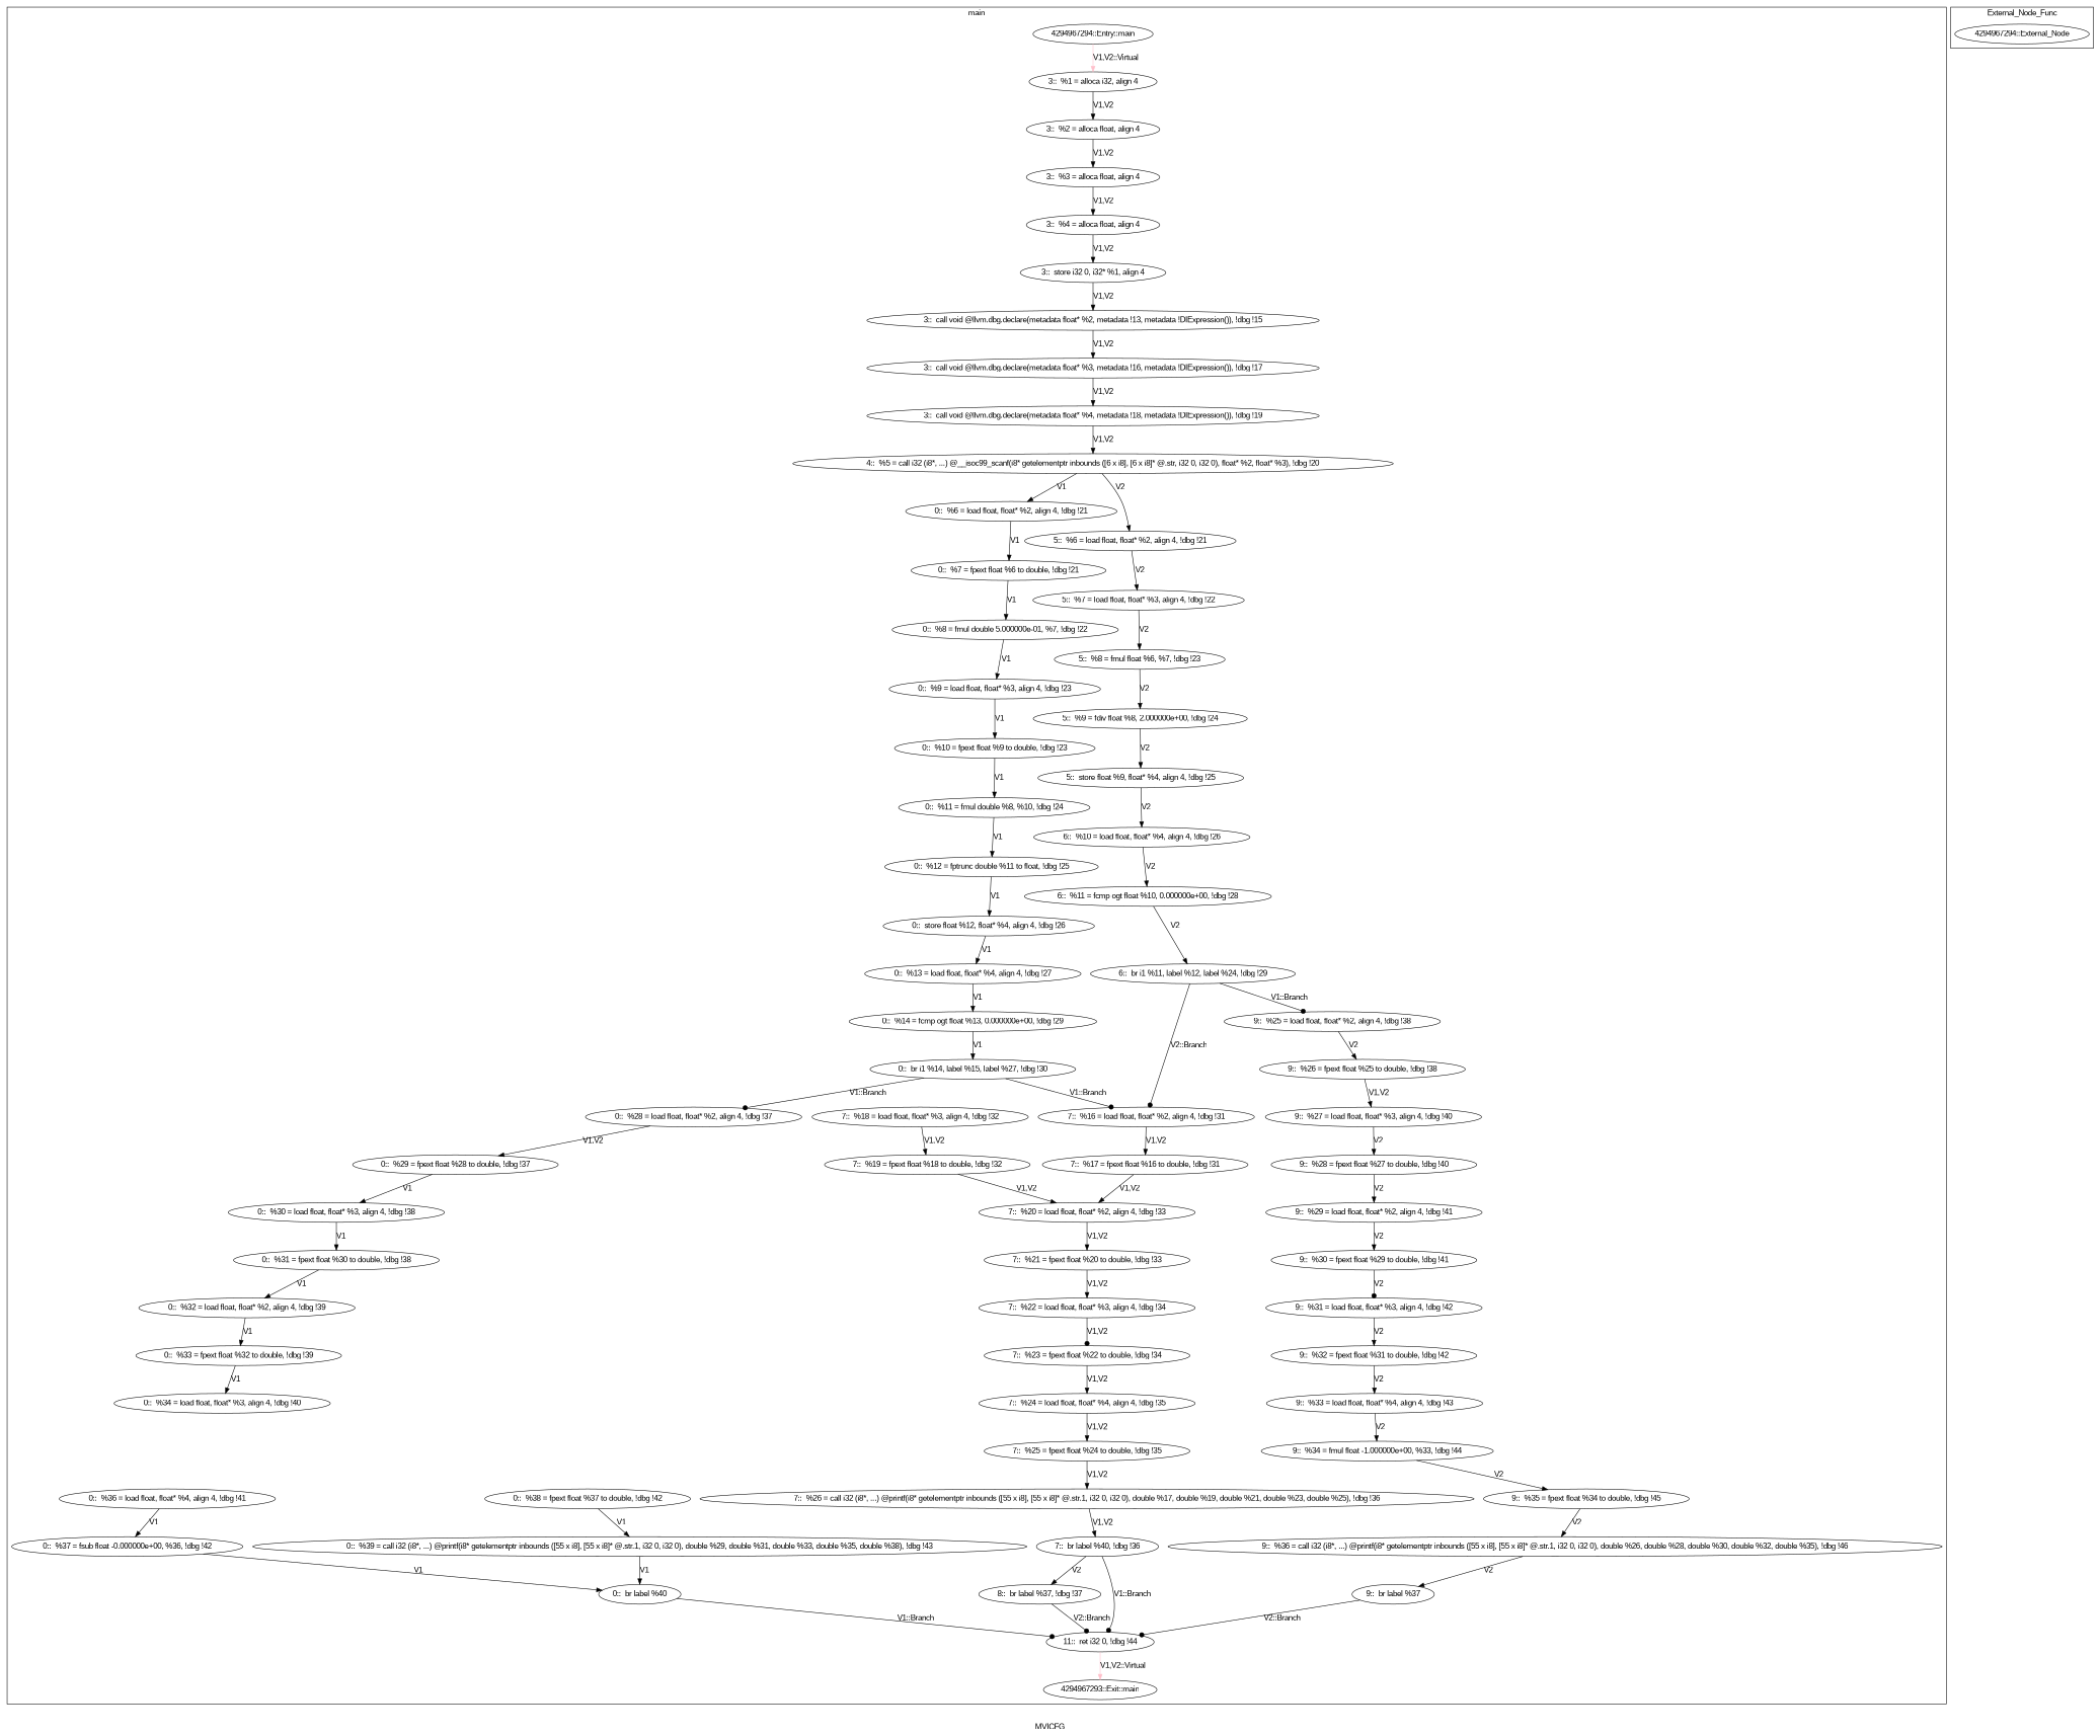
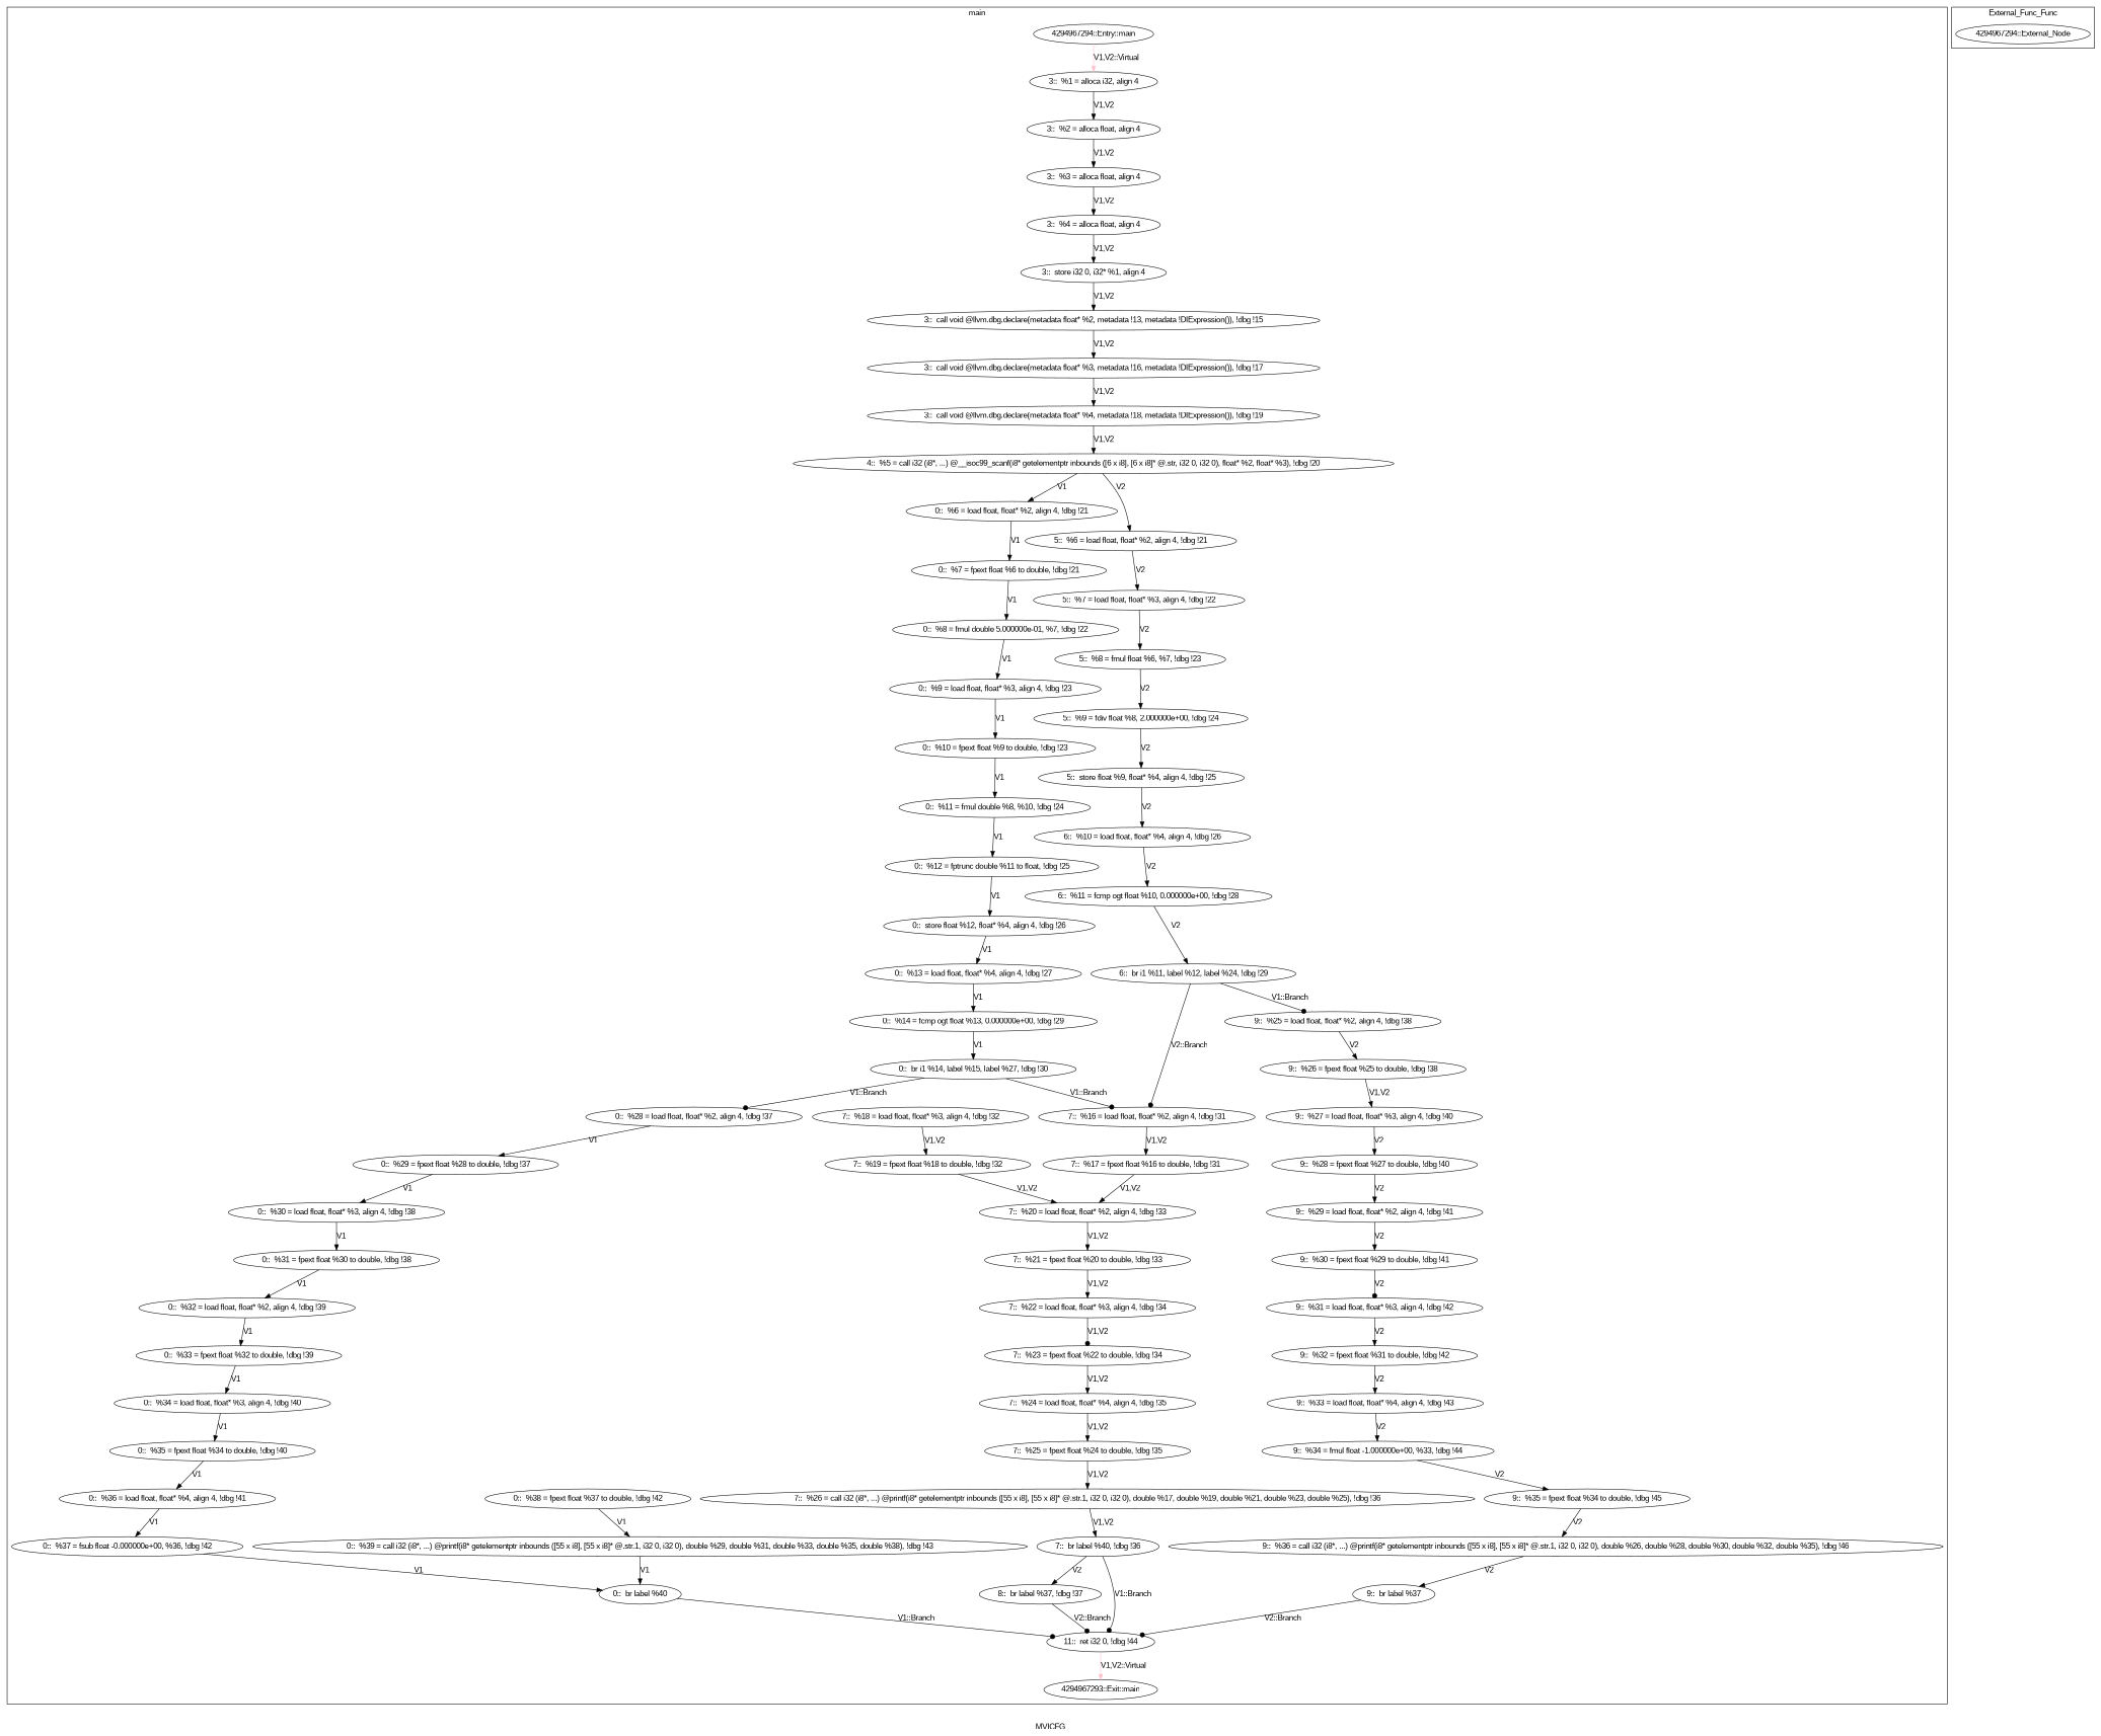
  digraph {
    fontname="Liberation Sans"
    label=MVICFG
    node [fontname="Liberation Sans"]
    edge [arrowhead=normal color=black fontname="Liberation Sans" penwidth=1.0]
    n1 [label="4294967294::Entry::main"]
    n2 [label="3::  %1 = alloca i32, align 4"]
    n3 [label="3::  %2 = alloca float, align 4"]
    n4 [label="3::  %3 = alloca float, align 4"]
    n5 [label="3::  %4 = alloca float, align 4"]
    n6 [label="3::  store i32 0, i32* %1, align 4"]
    n7 [label="3::  call void @llvm.dbg.declare(metadata float* %2, metadata !13, metadata !DIExpression()), !dbg !15"]
    n8 [label="3::  call void @llvm.dbg.declare(metadata float* %3, metadata !16, metadata !DIExpression()), !dbg !17"]
    n9 [label="3::  call void @llvm.dbg.declare(metadata float* %4, metadata !18, metadata !DIExpression()), !dbg !19"]
    n10 [label="4::  %5 = call i32 (i8*, ...) @__isoc99_scanf(i8* getelementptr inbounds ([6 x i8], [6 x i8]* @.str, i32 0, i32 0), float* %2, float* %3), !dbg !20"]
    n11 [label="0::  %6 = load float, float* %2, align 4, !dbg !21"]
    n12 [label="0::  %7 = fpext float %6 to double, !dbg !21"]
    n13 [label="0::  %8 = fmul double 5.000000e-01, %7, !dbg !22"]
    n14 [label="0::  %9 = load float, float* %3, align 4, !dbg !23"]
    n15 [label="0::  %10 = fpext float %9 to double, !dbg !23"]
    n16 [label="0::  %11 = fmul double %8, %10, !dbg !24"]
    n17 [label="0::  %12 = fptrunc double %11 to float, !dbg !25"]
    n18 [label="0::  store float %12, float* %4, align 4, !dbg !26"]
    n19 [label="0::  %13 = load float, float* %4, align 4, !dbg !27"]
    n20 [label="0::  %14 = fcmp ogt float %13, 0.000000e+00, !dbg !29"]
    n21 [label="0::  br i1 %14, label %15, label %27, !dbg !30"]
    n22 [label="7::  %16 = load float, float* %2, align 4, !dbg !31"]
    n23 [label="7::  %17 = fpext float %16 to double, !dbg !31"]
    n24 [label="7::  %18 = load float, float* %3, align 4, !dbg !32"]
    n25 [label="7::  %19 = fpext float %18 to double, !dbg !32"]
    n26 [label="7::  %20 = load float, float* %2, align 4, !dbg !33"]
    n27 [label="7::  %21 = fpext float %20 to double, !dbg !33"]
    n28 [label="7::  %22 = load float, float* %3, align 4, !dbg !34"]
    n29 [label="7::  %23 = fpext float %22 to double, !dbg !34"]
    n30 [label="7::  %24 = load float, float* %4, align 4, !dbg !35"]
    n31 [label="7::  %25 = fpext float %24 to double, !dbg !35"]
    n32 [label="7::  %26 = call i32 (i8*, ...) @printf(i8* getelementptr inbounds ([55 x i8], [55 x i8]* @.str.1, i32 0, i32 0), double %17, double %19, double %21, double %23, double %25), !dbg !36"]
    n33 [label="7::  br label %40, !dbg !36"]
    n34 [label="0::  %28 = load float, float* %2, align 4, !dbg !37"]
    n35 [label="0::  %29 = fpext float %28 to double, !dbg !37"]
    n36 [label="0::  %30 = load float, float* %3, align 4, !dbg !38"]
    n37 [label="0::  %31 = fpext float %30 to double, !dbg !38"]
    n38 [label="0::  %32 = load float, float* %2, align 4, !dbg !39"]
    n39 [label="0::  %33 = fpext float %32 to double, !dbg !39"]
    n40 [label="0::  %34 = load float, float* %3, align 4, !dbg !40"]
+   n41 [label="0::  %35 = fpext float %34 to double, !dbg !40"]
    n42 [label="0::  %36 = load float, float* %4, align 4, !dbg !41"]
    n43 [label="0::  %37 = fsub float -0.000000e+00, %36, !dbg !42"]
    n44 [label="0::  %38 = fpext float %37 to double, !dbg !42"]
    n45 [label="0::  %39 = call i32 (i8*, ...) @printf(i8* getelementptr inbounds ([55 x i8], [55 x i8]* @.str.1, i32 0, i32 0), double %29, double %31, double %33, double %35, double %38), !dbg !43"]
    n46 [label="0::  br label %40"]
    n47 [label="11::  ret i32 0, !dbg !44"]
    n48 [label="4294967293::Exit::main"]
    n49 [label="5::  %6 = load float, float* %2, align 4, !dbg !21"]
    n50 [label="5::  %7 = load float, float* %3, align 4, !dbg !22"]
    n51 [label="5::  %8 = fmul float %6, %7, !dbg !23"]
    n52 [label="5::  %9 = fdiv float %8, 2.000000e+00, !dbg !24"]
    n53 [label="5::  store float %9, float* %4, align 4, !dbg !25"]
    n54 [label="6::  %10 = load float, float* %4, align 4, !dbg !26"]
    n55 [label="6::  %11 = fcmp ogt float %10, 0.000000e+00, !dbg !28"]
    n56 [label="6::  br i1 %11, label %12, label %24, !dbg !29"]
    n57 [label="8::  br label %37, !dbg !37"]
    n58 [label="9::  %25 = load float, float* %2, align 4, !dbg !38"]
    n59 [label="9::  %26 = fpext float %25 to double, !dbg !38"]
    n60 [label="9::  %27 = load float, float* %3, align 4, !dbg !40"]
    n61 [label="9::  %28 = fpext float %27 to double, !dbg !40"]
    n62 [label="9::  %29 = load float, float* %2, align 4, !dbg !41"]
    n63 [label="9::  %30 = fpext float %29 to double, !dbg !41"]
    n64 [label="9::  %31 = load float, float* %3, align 4, !dbg !42"]
    n65 [label="9::  %32 = fpext float %31 to double, !dbg !42"]
    n66 [label="9::  %33 = load float, float* %4, align 4, !dbg !43"]
    n67 [label="9::  %34 = fmul float -1.000000e+00, %33, !dbg !44"]
    n68 [label="9::  %35 = fpext float %34 to double, !dbg !45"]
    n69 [label="9::  %36 = call i32 (i8*, ...) @printf(i8* getelementptr inbounds ([55 x i8], [55 x i8]* @.str.1, i32 0, i32 0), double %26, double %28, double %30, double %32, double %35), !dbg !46"]
    n70 [label="9::  br label %37"]
    n71 [label="4294967294::External_Node"]
    subgraph cluster_1 {
      label=main
      n1
      n2
      n3
      n4
      n5
      n6
      n7
      n8
      n9
      n10
      n11
      n12
      n13
      n14
      n15
      n16
      n17
      n18
      n19
      n20
      n21
      n22
      n23
      n24
      n25
      n26
      n27
      n28
      n29
      n30
      n31
      n32
      n33
      n34
      n35
      n36
      n37
      n38
      n39
      n40
+     n41
      n42
      n43
      n44
      n45
      n46
      n47
      n48
      n49
      n50
      n51
      n52
      n53
      n54
      n55
      n56
      n57
      n58
      n59
      n60
      n61
      n62
      n63
      n64
      n65
      n66
      n67
      n68
      n69
      n70
    }
    subgraph cluster_2 {
-     label=External_Node_Func
+     label=External_Func_Func
      n71
    }
    n1 -> n2 [color=pink label="V1,V2::Virtual"]
    n2 -> n3 [label="V1,V2"]
    n3 -> n4 [label="V1,V2"]
    n4 -> n5 [label="V1,V2"]
    n5 -> n6 [label="V1,V2"]
    n6 -> n7 [label="V1,V2"]
    n7 -> n8 [label="V1,V2"]
    n8 -> n9 [label="V1,V2"]
    n9 -> n10 [label="V1,V2"]
    n10 -> n11 [label=V1]
    n10 -> n49 [label=V2]
    n11 -> n12 [label=V1]
    n12 -> n13 [label=V1]
    n13 -> n14 [label=V1]
    n14 -> n15 [label=V1]
    n15 -> n16 [label=V1]
    n16 -> n17 [label=V1]
    n17 -> n18 [label=V1]
    n18 -> n19 [label=V1]
    n19 -> n20 [label=V1]
    n20 -> n21 [label=V1]
    n21 -> n22 [arrowhead=dot label="V1::Branch"]
    n21 -> n34 [arrowhead=dot label="V1::Branch"]
    n22 -> n23 [label="V1,V2"]
    n23 -> n26 [label="V1,V2"]
    n24 -> n25 [label="V1,V2"]
    n25 -> n26 [label="V1,V2"]
    n26 -> n27 [label="V1,V2"]
    n27 -> n28 [label="V1,V2"]
    n28 -> n29 [arrowhead=dot label="V1,V2"]
    n29 -> n30 [label="V1,V2"]
    n30 -> n31 [label="V1,V2"]
    n31 -> n32 [label="V1,V2"]
    n32 -> n33 [label="V1,V2"]
    n33 -> n47 [arrowhead=dot label="V1::Branch"]
    n33 -> n57 [label=V2]
-   n34 -> n35 [label="V1,V2"]
+   n34 -> n35 [label=V1]
    n35 -> n36 [label=V1]
    n36 -> n37 [label=V1]
    n37 -> n38 [label=V1]
    n38 -> n39 [label=V1]
    n39 -> n40 [label=V1]
+   n40 -> n41 [label=V1]
+   n41 -> n42 [label=V1]
    n42 -> n43 [label=V1]
    n43 -> n46 [label=V1]
    n44 -> n45 [label=V1]
    n45 -> n46 [label=V1]
    n46 -> n47 [arrowhead=dot label="V1::Branch"]
    n47 -> n48 [color=pink label="V1,V2::Virtual"]
    n49 -> n50 [label=V2]
    n50 -> n51 [label=V2]
    n51 -> n52 [label=V2]
    n52 -> n53 [label=V2]
    n53 -> n54 [label=V2]
    n54 -> n55 [label=V2]
    n55 -> n56 [label=V2]
    n56 -> n22 [arrowhead=dot label="V2::Branch"]
    n56 -> n58 [arrowhead=dot label="V1::Branch"]
    n57 -> n47 [arrowhead=dot label="V2::Branch"]
    n58 -> n59 [label=V2]
    n59 -> n60 [label="V1,V2"]
    n60 -> n61 [label=V2]
    n61 -> n62 [label=V2]
    n62 -> n63 [label=V2]
    n63 -> n64 [arrowhead=dot label=V2]
    n64 -> n65 [label=V2]
    n65 -> n66 [label=V2]
    n66 -> n67 [label=V2]
    n67 -> n68 [label=V2]
    n68 -> n69 [label=V2]
    n69 -> n70 [label=V2]
    n70 -> n47 [arrowhead=dot label="V2::Branch"]
  }
